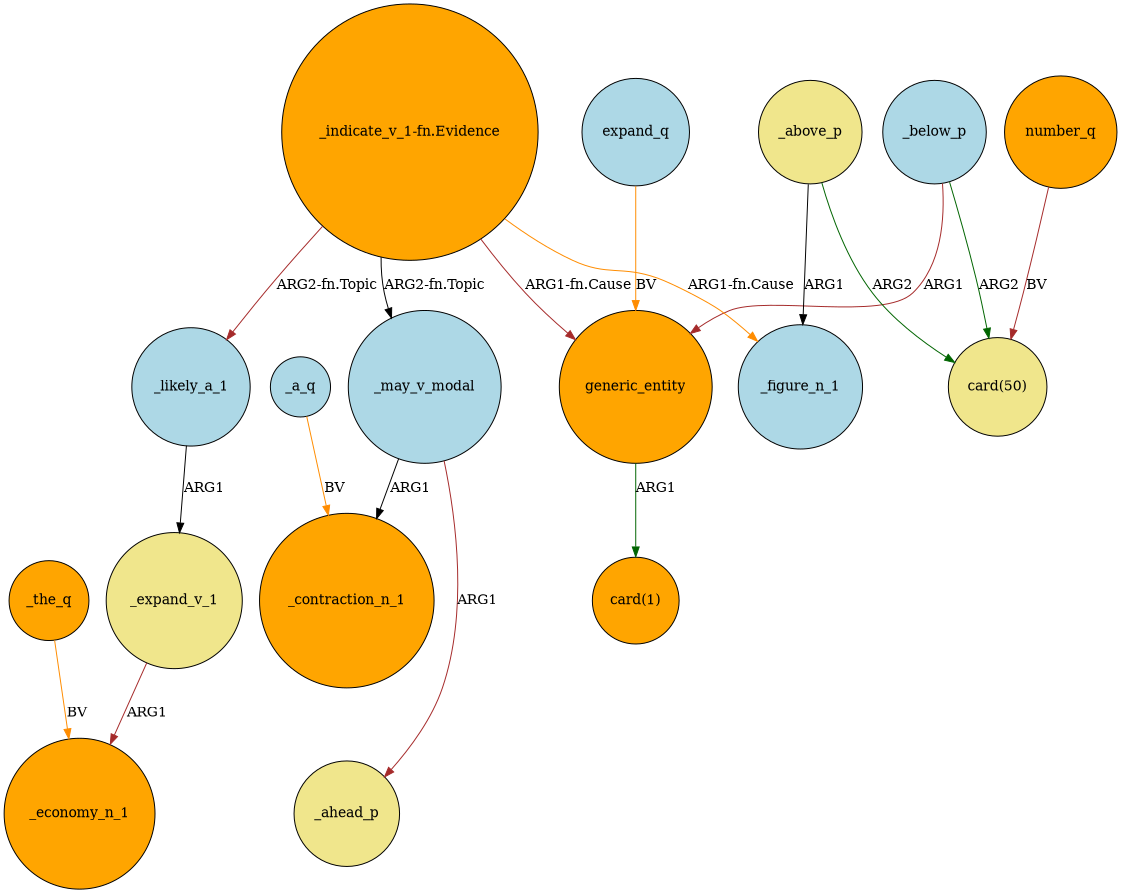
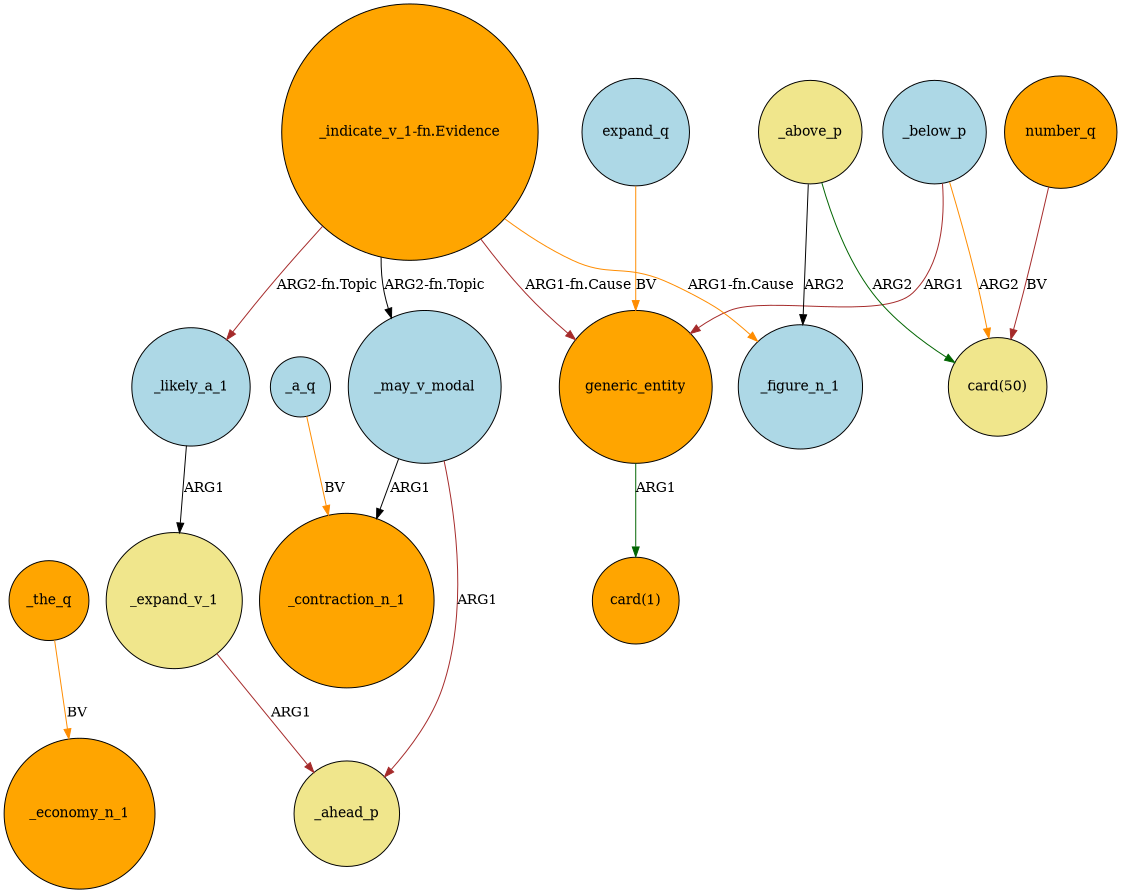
  digraph {
    node [fillcolor=orange shape=circle style=filled]
    edge [color=brown]
    _the_q
    _economy_n_1
    _below_p [fillcolor=lightblue]
    "card(50)" [fillcolor=khaki]
    generic_entity
    "card(1)"
    number_q
    _a_q [fillcolor=lightblue]
    _contraction_n_1
    _figure_n_1 [fillcolor=lightblue]
    _may_v_modal [fillcolor=lightblue]
    _ahead_p [fillcolor=khaki]
    n13 [fillcolor=lightblue label=expand_q]
    "_indicate_v_1-fn.Evidence"
    _likely_a_1 [fillcolor=lightblue]
    _expand_v_1 [fillcolor=khaki]
    _above_p [fillcolor=khaki]
    _the_q -> _economy_n_1 [color=darkorange label=BV]
-   _below_p -> "card(50)" [color=darkgreen label=ARG2]
+   _below_p -> "card(50)" [color=darkorange label=ARG2]
    _below_p -> generic_entity [label=ARG1]
    generic_entity -> "card(1)" [color=darkgreen label=ARG1]
    number_q -> "card(50)" [label=BV]
    _a_q -> _contraction_n_1 [color=darkorange label=BV]
    _may_v_modal -> _contraction_n_1 [color=black label=ARG1]
    _may_v_modal -> _ahead_p [label=ARG1]
    n13 -> generic_entity [color=darkorange label=BV]
    "_indicate_v_1-fn.Evidence" -> generic_entity [label="ARG1-fn.Cause"]
    "_indicate_v_1-fn.Evidence" -> _figure_n_1 [color=darkorange label="ARG1-fn.Cause"]
    "_indicate_v_1-fn.Evidence" -> _may_v_modal [color=black label="ARG2-fn.Topic"]
    "_indicate_v_1-fn.Evidence" -> _likely_a_1 [label="ARG2-fn.Topic"]
    _likely_a_1 -> _expand_v_1 [color=black label=ARG1]
-   _expand_v_1 -> _economy_n_1 [label=ARG1]
+   _expand_v_1 -> _ahead_p [label=ARG1]
    _above_p -> "card(50)" [color=darkgreen label=ARG2]
-   _above_p -> _figure_n_1 [color=black label=ARG1]
+   _above_p -> _figure_n_1 [color=black label=ARG2]
  }
